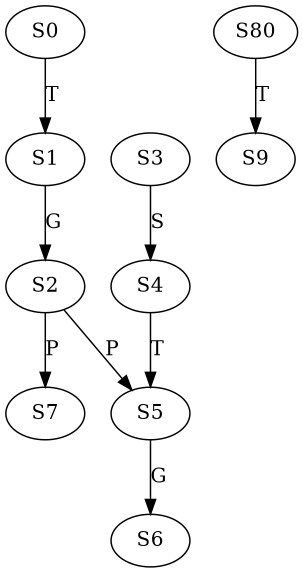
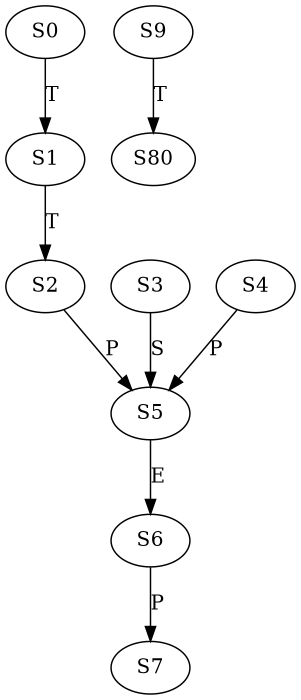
  strict digraph {
    fontname="DejaVu Serif"
    node [fontname="DejaVu Serif"]
    edge [fontname="DejaVu Serif"]
    S0
    S1
    S2
    S5
    S3
    S4
    S6
    S7
    n9 [label=S80]
    S9
    S0 -> S1 [label=T]
-   S1 -> S2 [label=G]
+   S1 -> S2 [label=T]
    S2 -> S5 [label=P]
-   S5 -> S6 [label=G]
-   S3 -> S4 [label=S]
-   S4 -> S5 [label=T]
-   S2 -> S7 [label=P]
-   n9 -> S9 [label=T]
+   S5 -> S6 [label=E]
+   S3 -> S5 [label=S]
+   S4 -> S5 [label=P]
+   S6 -> S7 [label=P]
+   S9 -> n9 [label=T]
  }
